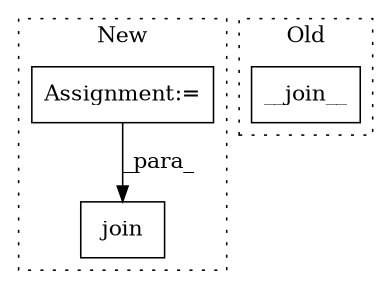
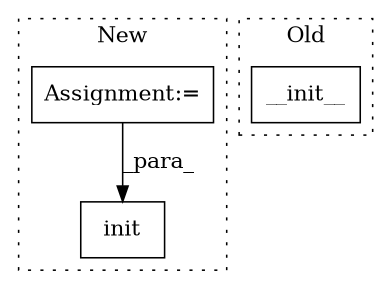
  digraph {
    node [a=32 shape=box]
-   n1 [l="5,1" label=join s="577,618"]
+   n1 [l="5,1" label=init s="577,618"]
    n2 [a=7 l=9 label="Assignment:=" s=435]
-   n3 [l="9,1" label=__join__ s="456,475"]
+   n3 [l="9,1" label=__init__ s="456,475"]
    subgraph cluster_1 {
      label=New
      style=dotted
      n1
      n2
    }
    subgraph cluster_2 {
      label=Old
      style=dotted
      n3
    }
    n2 -> n1 [label=_para_]
  }
